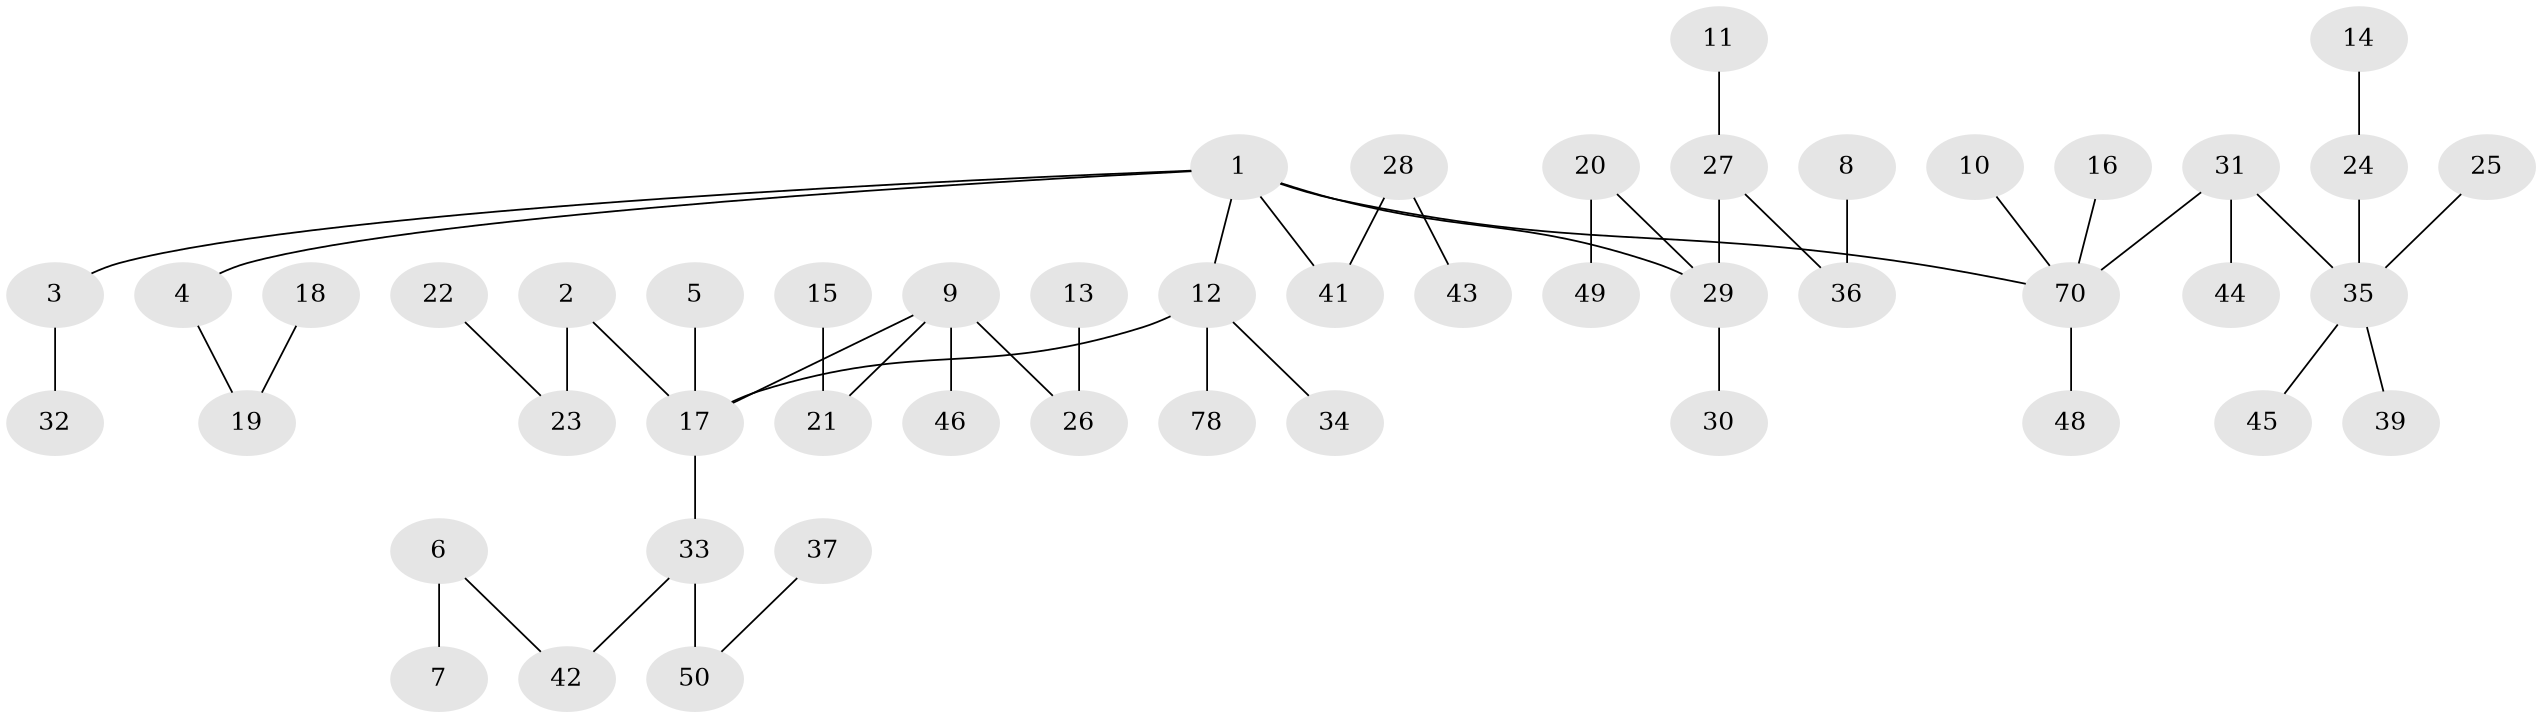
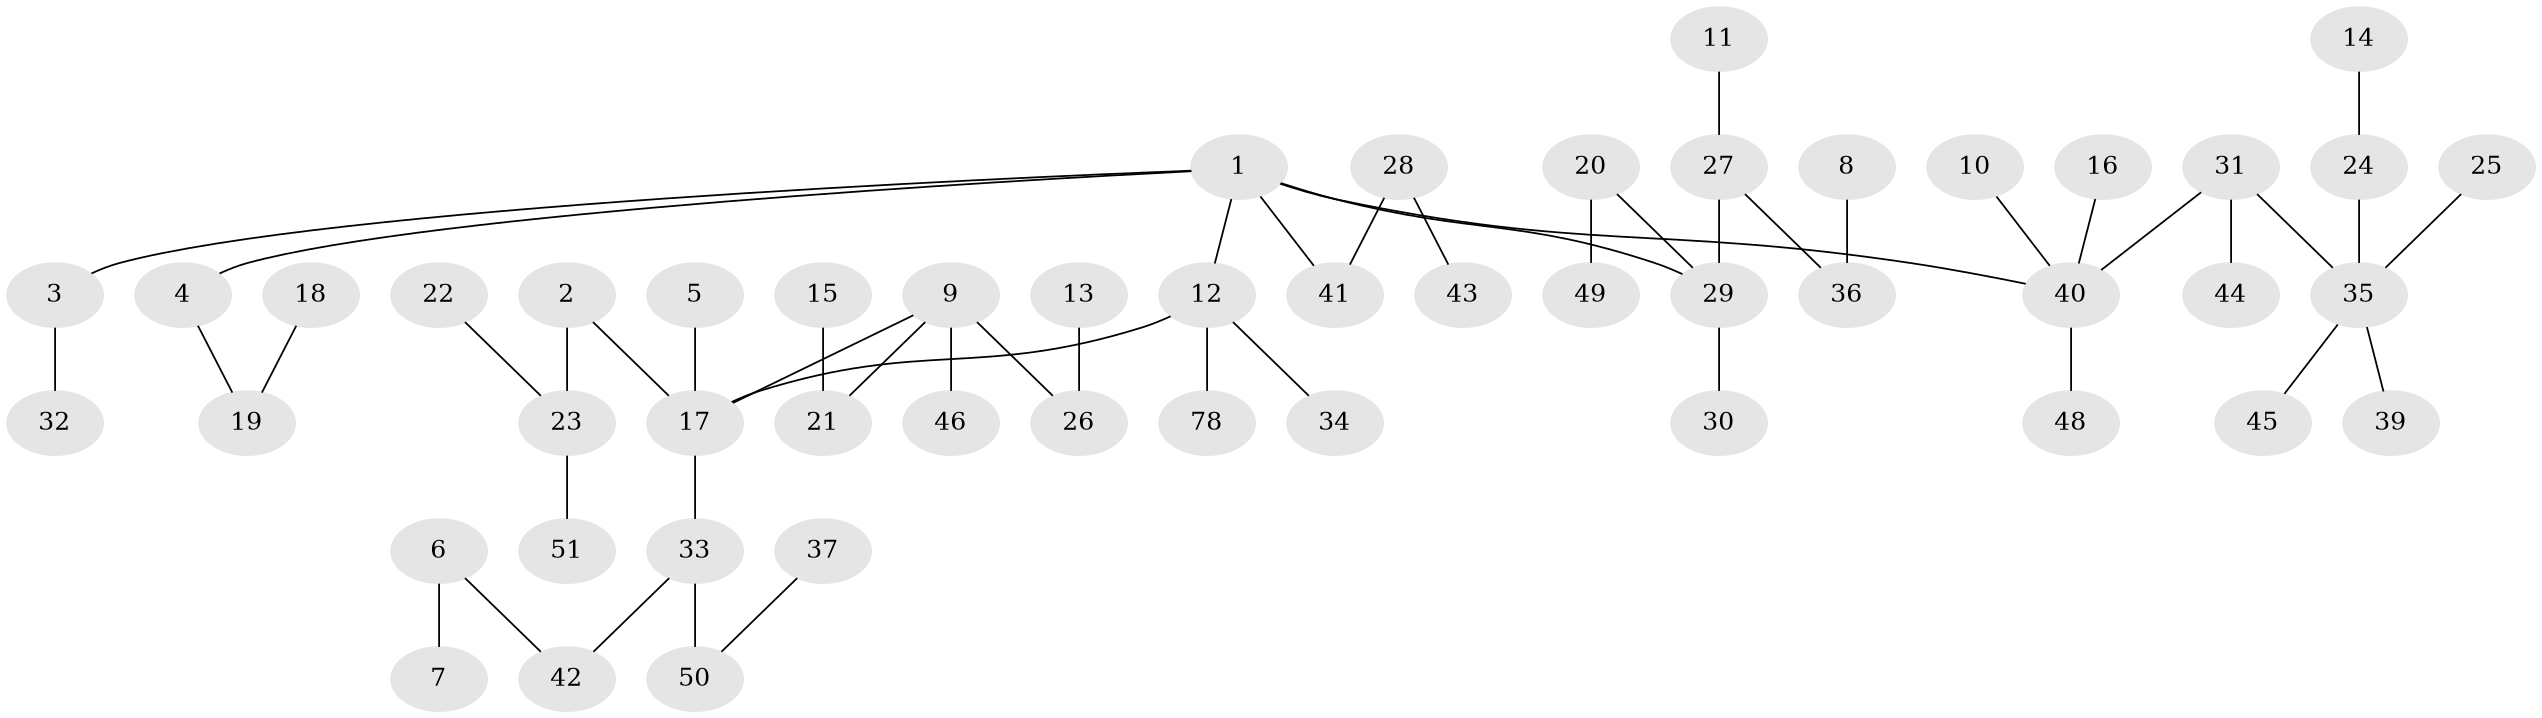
  graph {
    node [color=gray90 style=filled]
    edge [weight=1.0]
    1
    3
    4
    12
    29
-   40 [label=70]
+   40
    41
    32
    19
    17
    34
    n12 [label=78]
    30
    48
    2
    23
    33
+   51
    5
    6
    7
    42
    8
    36
    9
    21
    26
    46
    10
    11
    27
    20
    49
    13
    14
    24
    35
    15
    16
    50
    18
    22
    39
    45
    25
    28
    43
    31
    44
    37
    1 -- 3
    1 -- 4
    1 -- 12
    1 -- 29
    1 -- 40
    1 -- 41
    3 -- 32
    4 -- 19
    12 -- 17
    12 -- 34
    12 -- n12
    29 -- 30
    40 -- 48
    17 -- 33
    2 -- 17
    2 -- 23
+   23 -- 51
    33 -- 42
    33 -- 50
    5 -- 17
    6 -- 7
    6 -- 42
    8 -- 36
    9 -- 17
    9 -- 21
    9 -- 26
    9 -- 46
    10 -- 40
    11 -- 27
    27 -- 29
    27 -- 36
    20 -- 29
    20 -- 49
    13 -- 26
    14 -- 24
    24 -- 35
    35 -- 39
    35 -- 45
    15 -- 21
    16 -- 40
    18 -- 19
    22 -- 23
    25 -- 35
    28 -- 41
    28 -- 43
    31 -- 40
    31 -- 35
    31 -- 44
    37 -- 50
  }
